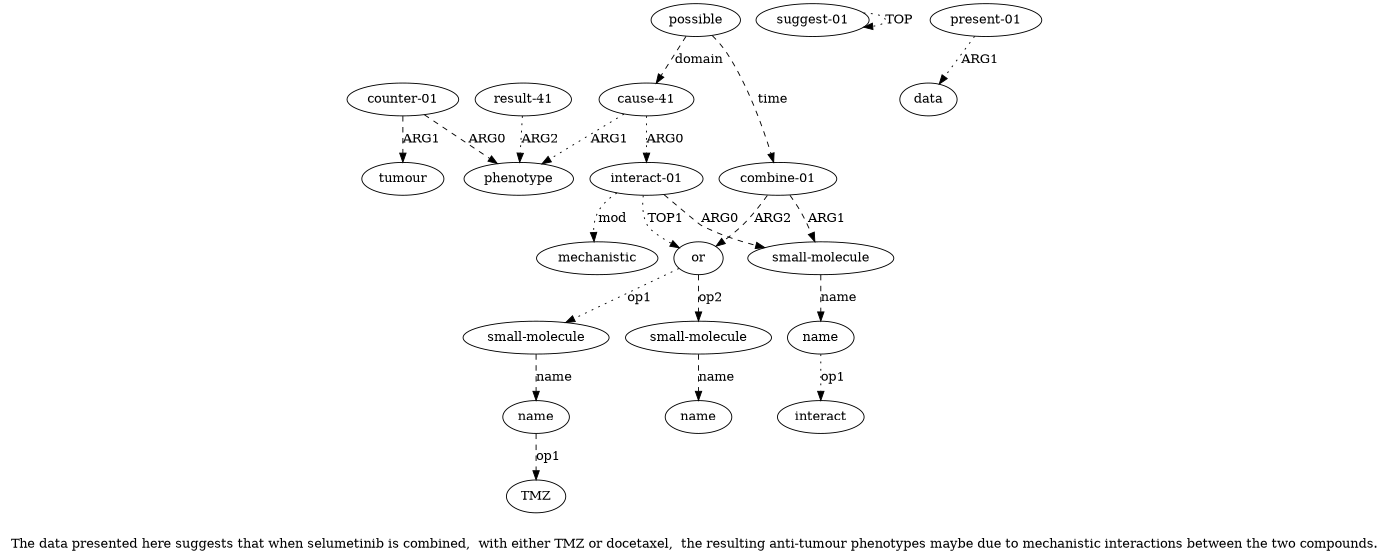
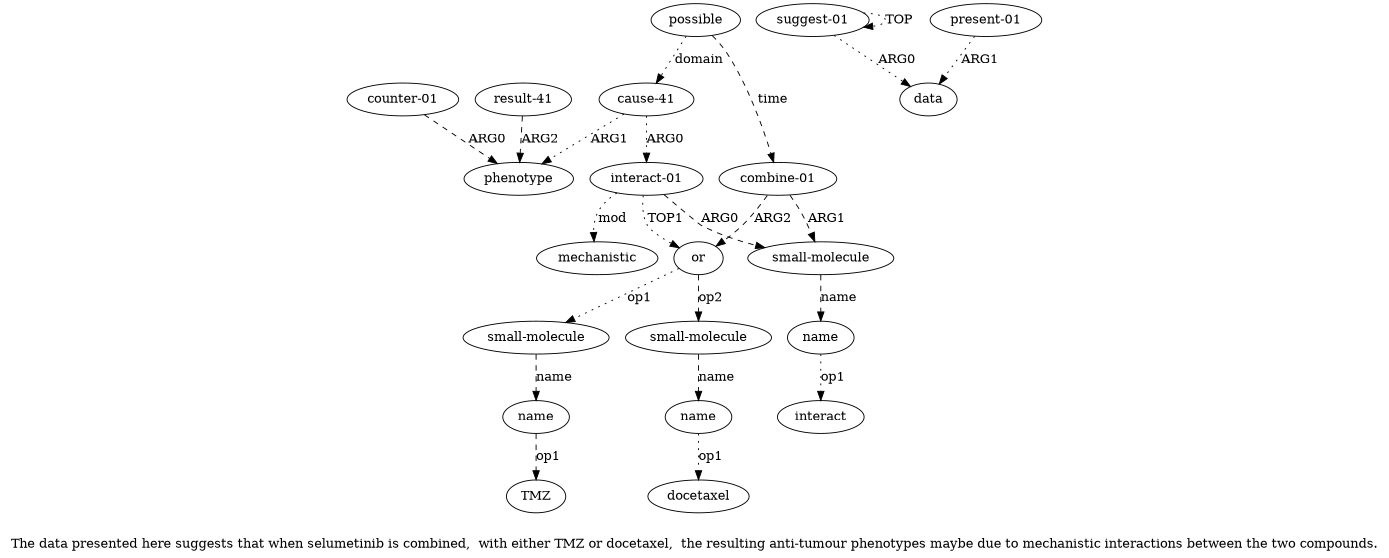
  digraph {
    label="The data presented here suggests that when selumetinib is combined,  with either TMZ or docetaxel,  the resulting anti-tumour phenotypes maybe due to mechanistic interactions between the two compounds."
    node [color=black gold_ind=-1 gold_label="small-molecule" test_ind=-1 test_label="small-molecule"]
    edge [color=black gold_label=ARG1 style=dashed test_label=ARG1]
+   n1 [gold_label=docetaxel label=docetaxel test_label=docetaxel]
    n2 [gold_label=TMZ label=TMZ test_label=TMZ]
    n3 [gold_label=selumetinib label=interact test_label=selumetinib]
    n4 [gold_ind=15 gold_label=or label=or test_ind=15 test_label=or]
    n5 [gold_ind=16 label="small-molecule" test_ind=16]
    n6 [gold_ind=18 label="small-molecule" test_ind=18]
    n7 [gold_ind=17 gold_label=name label=name test_ind=17 test_label=name]
    n8 [gold_ind=19 gold_label=name label=name test_ind=19 test_label=name]
    n9 [gold_ind=14 gold_label=name label=name test_ind=14 test_label=name]
-   n10 [gold_ind=11 gold_label=tumour label=tumour test_ind=11 test_label=tumour]
    n11 [gold_ind=10 gold_label="counter-01" label="counter-01" test_ind=10 test_label="counter-01"]
    n12 [gold_ind=8 gold_label=phenotype label=phenotype test_ind=8 test_label=phenotype]
    n13 [gold_ind=13 label="small-molecule" test_ind=13]
    n14 [gold_ind=12 gold_label="combine-01" label="combine-01" test_ind=12 test_label="combine-01"]
    n15 [gold_ind=1 gold_label=data label=data test_ind=1 test_label=data]
    n16 [gold_ind=0 gold_label="suggest-01" label="suggest-01" test_ind=0 test_label="suggest-01"]
    n17 [gold_ind=4 gold_label=possible label=possible test_ind=4 test_label=possible]
    n18 [gold_ind=5 gold_label="cause-01" label="cause-41" test_ind=5 test_label="cause-01"]
    n19 [gold_ind=6 gold_label="interact-01" label="interact-01" test_ind=6 test_label="interact-01"]
    n20 [gold_ind=2 gold_label="present-01" label="present-01" test_ind=2 test_label="present-01"]
    n21 [gold_ind=7 gold_label=mechanistic label=mechanistic test_ind=7 test_label=mechanistic]
    n22 [gold_ind=9 gold_label="result-01" label="result-41" test_ind=9 test_label="result-01"]
    n4 -> n5 [gold_label=op1 label=op1 style=dotted test_label=op1]
    n4 -> n6 [gold_label=op2 label=op2 test_label=op2]
    n5 -> n7 [gold_label=name label=name test_label=name]
    n6 -> n8 [gold_label=name label=name test_label=name]
    n7 -> n2 [gold_label=op1 label=op1 test_label=op1]
+   n8 -> n1 [gold_label=op1 label=op1 style=dotted test_label=op1]
    n9 -> n3 [gold_label=op1 label=op1 style=dotted test_label=op1]
-   n11 -> n10 [label=ARG1]
    n11 -> n12 [gold_label=ARG0 label=ARG0 test_label=ARG0]
    n13 -> n9 [gold_label=name label=name test_label=name]
    n14 -> n4 [gold_label=ARG2 label=ARG2 test_label=ARG2]
    n14 -> n13 [label=ARG1]
+   n16 -> n15 [gold_label=ARG0 label=ARG0 style=dotted test_label=ARG0]
    n16 -> n16 [gold_label=TOP label=TOP style=dotted test_label=TOP]
    n17 -> n14 [gold_label=time label=time test_label=time]
-   n17 -> n18 [gold_label=domain label=domain test_label=domain]
+   n17 -> n18 [gold_label=domain label=domain style=dotted test_label=domain]
    n18 -> n12 [label=ARG1 style=dotted]
    n18 -> n19 [gold_label=ARG0 label=ARG0 style=dotted test_label=ARG0]
    n19 -> n4 [label=TOP1 style=dotted]
    n19 -> n13 [gold_label=ARG0 label=ARG0 test_label=ARG0]
    n19 -> n21 [gold_label=mod label=mod style=dotted test_label=mod]
    n20 -> n15 [label=ARG1 style=dotted]
-   n22 -> n12 [gold_label=ARG2 label=ARG2 style=dotted test_label=ARG2]
+   n22 -> n12 [gold_label=ARG2 label=ARG2 test_label=ARG2]
  }
